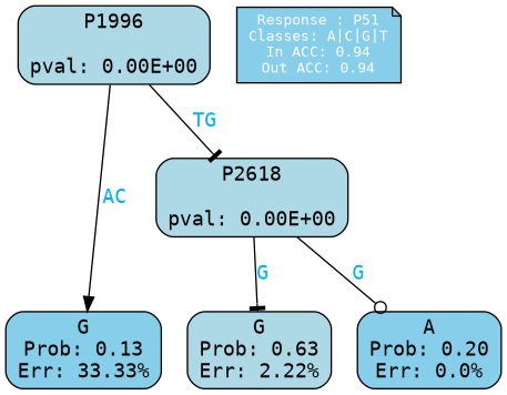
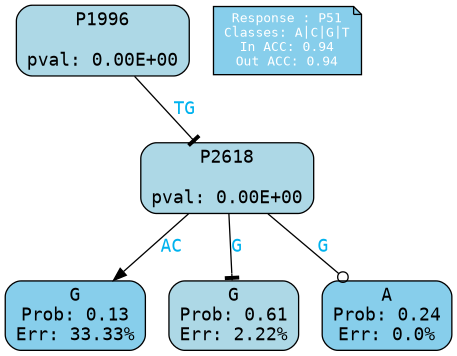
  digraph {
    fontname="DejaVu Sans Mono"
    ranksep=equally
    splines=polylines
    node [color=black fillcolor=skyblue fontname="DejaVu Sans Mono" shape=box style="filled, rounded"]
    edge [arrowhead=tee fontcolor=deepskyblue2 fontname="DejaVu Sans Mono"]
    n1 [label="G\nProb: 0.13\nErr: 33.33%"]
-   n2 [fillcolor=lightblue label="G\nProb: 0.63\nErr: 2.22%"]
-   n3 [label="A\nProb: 0.20\nErr: 0.0%"]
+   n2 [fillcolor=lightblue label="G\nProb: 0.61\nErr: 2.22%"]
+   n3 [label="A\nProb: 0.24\nErr: 0.0%"]
    n4 [align=left fontcolor=white fontsize=10 label="Response : P51\nClasses: A|C|G|T\nIn ACC: 0.94\nOut ACC: 0.94\n" shape=note style=filled]
    n5 [fillcolor=lightblue label="P1996\n\npval: 0.00E+00"]
    n6 [fillcolor=lightblue label="P2618\n\npval: 0.00E+00"]
    subgraph sub_1 {
      rank=same
      n1
      n2
      n3
    }
    subgraph sub_2 {
      rank=same
      n4
      n5
    }
-   n5 -> n1 [arrowhead=normal label=AC]
+   n6 -> n1 [arrowhead=normal label=AC]
    n5 -> n6 [label=TG]
    n6 -> n2 [label=G]
    n6 -> n3 [arrowhead=odot label=G]
  }
